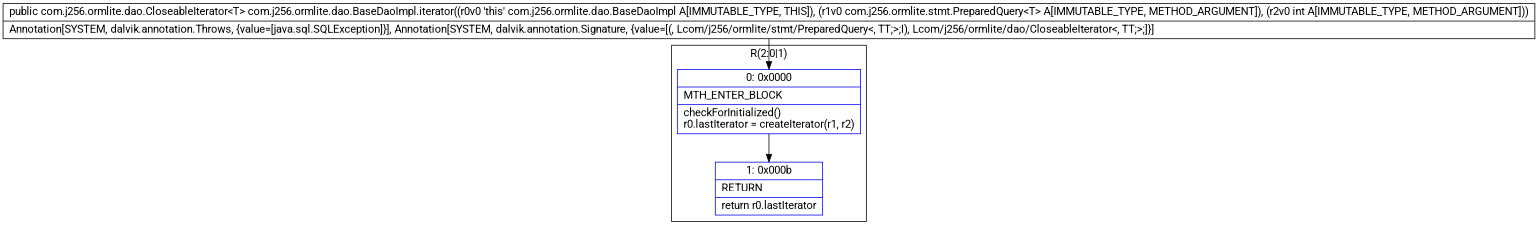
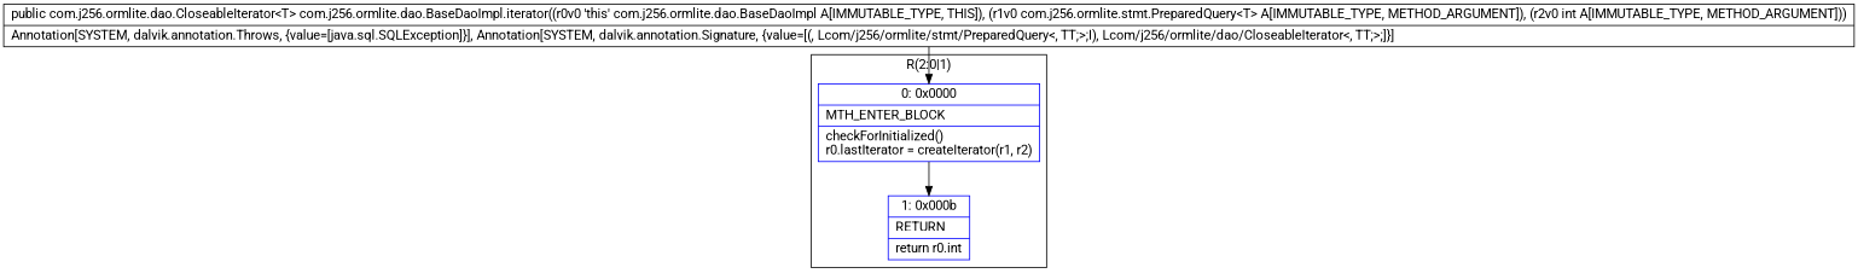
  digraph {
    fontname=Roboto
    node [color=blue shape=record fontname=Roboto]
    edge [fontname=Roboto]
    n1 [label="{0\:\ 0x0000|MTH_ENTER_BLOCK\l|checkForInitialized()\lr0.lastIterator = createIterator(r1, r2)\l}"]
-   n2 [label="{1\:\ 0x000b|RETURN\l|return r0.lastIterator\l}"]
+   n2 [label="{1\:\ 0x000b|RETURN\l|return r0.int\l}"]
    n3 [label="{public com.j256.ormlite.dao.CloseableIterator\<T\> com.j256.ormlite.dao.BaseDaoImpl.iterator((r0v0 'this' com.j256.ormlite.dao.BaseDaoImpl A[IMMUTABLE_TYPE, THIS]), (r1v0 com.j256.ormlite.stmt.PreparedQuery\<T\> A[IMMUTABLE_TYPE, METHOD_ARGUMENT]), (r2v0 int A[IMMUTABLE_TYPE, METHOD_ARGUMENT]))  | Annotation[SYSTEM, dalvik.annotation.Throws, \{value=[java.sql.SQLException]\}], Annotation[SYSTEM, dalvik.annotation.Signature, \{value=[(, Lcom\/j256\/ormlite\/stmt\/PreparedQuery\<, TT;\>;I), Lcom\/j256\/ormlite\/dao\/CloseableIterator\<, TT;\>;]\}]\l}" color=""]
    subgraph cluster_1 {
      label="R(2:0|1)"
      n1
      n2
    }
    n1 -> n2
    n3 -> n1
  }
